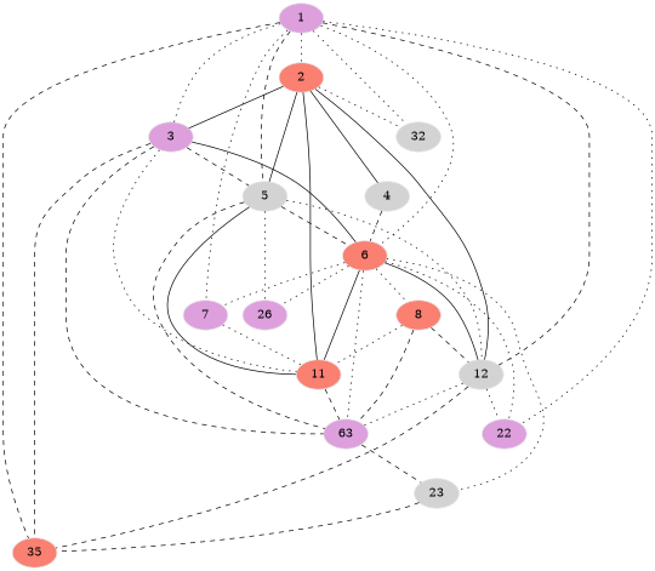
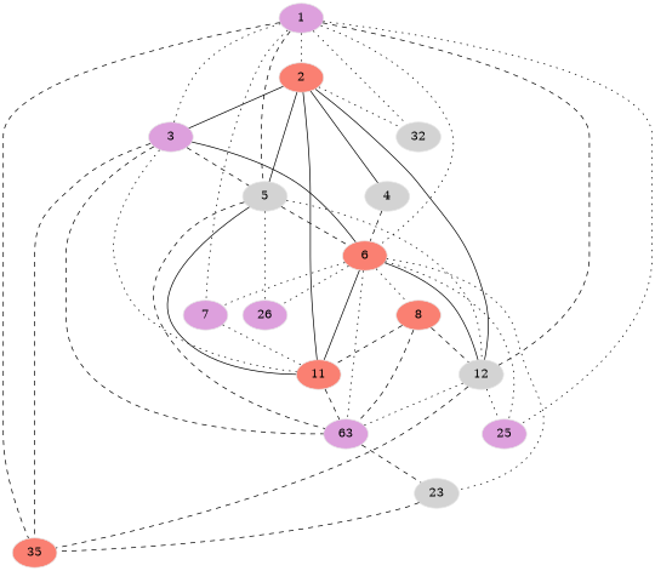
  graph {
    node [color=gray90 fillcolor=plum style=filled]
    edge [style=dotted]
    1 [super="+16+10+51"]
    2 [fillcolor=salmon super="+9+41"]
    3 [super="+36+27+21"]
    5 [fillcolor=lightgrey super="+17+15"]
    6 [fillcolor=salmon super="+42+14"]
    7 [super="+31"]
    12 [fillcolor=lightgrey super="+25"]
-   22 [super="+49"]
+   22 [super="+49" label=25]
    32 [fillcolor=lightgrey]
    35 [fillcolor=salmon super="+37"]
    4 [fillcolor=lightgrey]
    11 [fillcolor=salmon super="+40+18"]
    n13 [label=63 super="+39+33"]
    26
    8 [fillcolor=salmon]
    23 [fillcolor=lightgrey]
    1 -- 2
    1 -- 3
    1 -- 5 [style=dashed weight=2]
    1 -- 6 [weight=3]
    1 -- 7
    1 -- 12 [style=dashed]
    1 -- 22
    1 -- 32
    1 -- 35 [style=dashed weight=2]
    2 -- 3 [style=solid weight=2]
    2 -- 5 [style=solid weight=3]
    2 -- 12 [style=solid weight=2]
    2 -- 32
    2 -- 4 [style=solid]
    2 -- 11 [style=solid]
    3 -- 5 [style=dashed]
    3 -- 6 [style=solid weight=3]
    3 -- 35 [style=dashed]
    3 -- 11
    3 -- n13 [style=dashed]
    5 -- 6 [style=dashed weight=4]
    5 -- 12 [weight=3]
    5 -- 11 [style=solid]
    5 -- n13 [style=dashed]
    5 -- 26
    6 -- 7
    6 -- 12 [style=solid]
    6 -- 22
    6 -- 11 [style=solid weight=2]
    6 -- n13
    6 -- 26
    6 -- 8
    6 -- 23
    7 -- 11
    12 -- 22 [weight=2]
    12 -- 35 [style=dashed]
    12 -- n13
    4 -- 6 [style=dashed weight=3]
    11 -- n13 [style=dashed]
    n13 -- 23 [style=dashed]
    8 -- 12 [style=dashed]
-   8 -- 11
+   8 -- 11 [style=dashed]
    8 -- n13 [style=dashed]
    23 -- 35 [style=dashed]
  }
